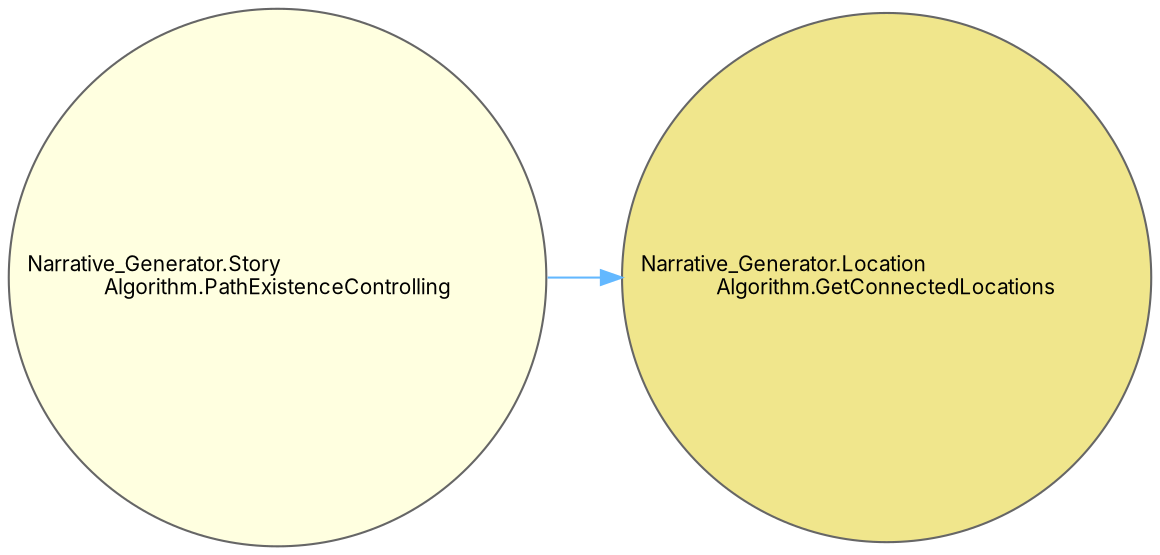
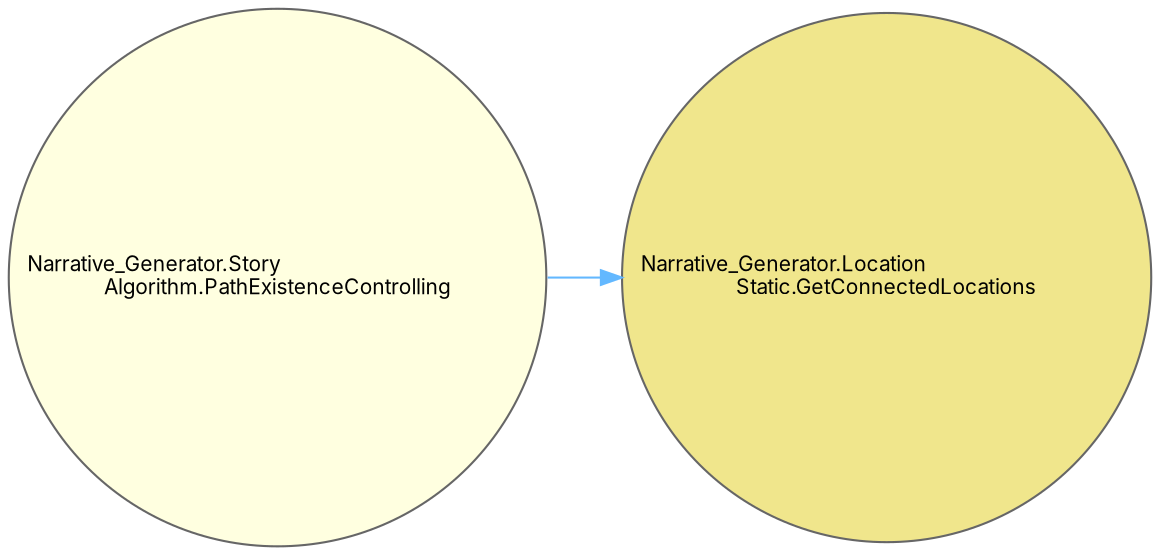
  digraph {
    rankdir=LR
    fontname=Inter
    node [fontname=Inter fontsize=10 shape=circle style=filled]
    n1 [color=gray40 fillcolor=lightyellow fontcolor=black height=0.2 label="Narrative_Generator.Story\lAlgorithm.PathExistenceControlling" width=0.4]
-   n2 [color=grey40 fillcolor=khaki height=0.2 label="Narrative_Generator.Location\lAlgorithm.GetConnectedLocations" width=0.4]
+   n2 [color=grey40 fillcolor=khaki height=0.2 label="Narrative_Generator.Location\lStatic.GetConnectedLocations" width=0.4]
    n1 -> n2 [color=steelblue1 fontname=Inter fontsize=10 labelfontname=Helvetica labelfontsize=10 style=solid arrowhead=normal]
  }
